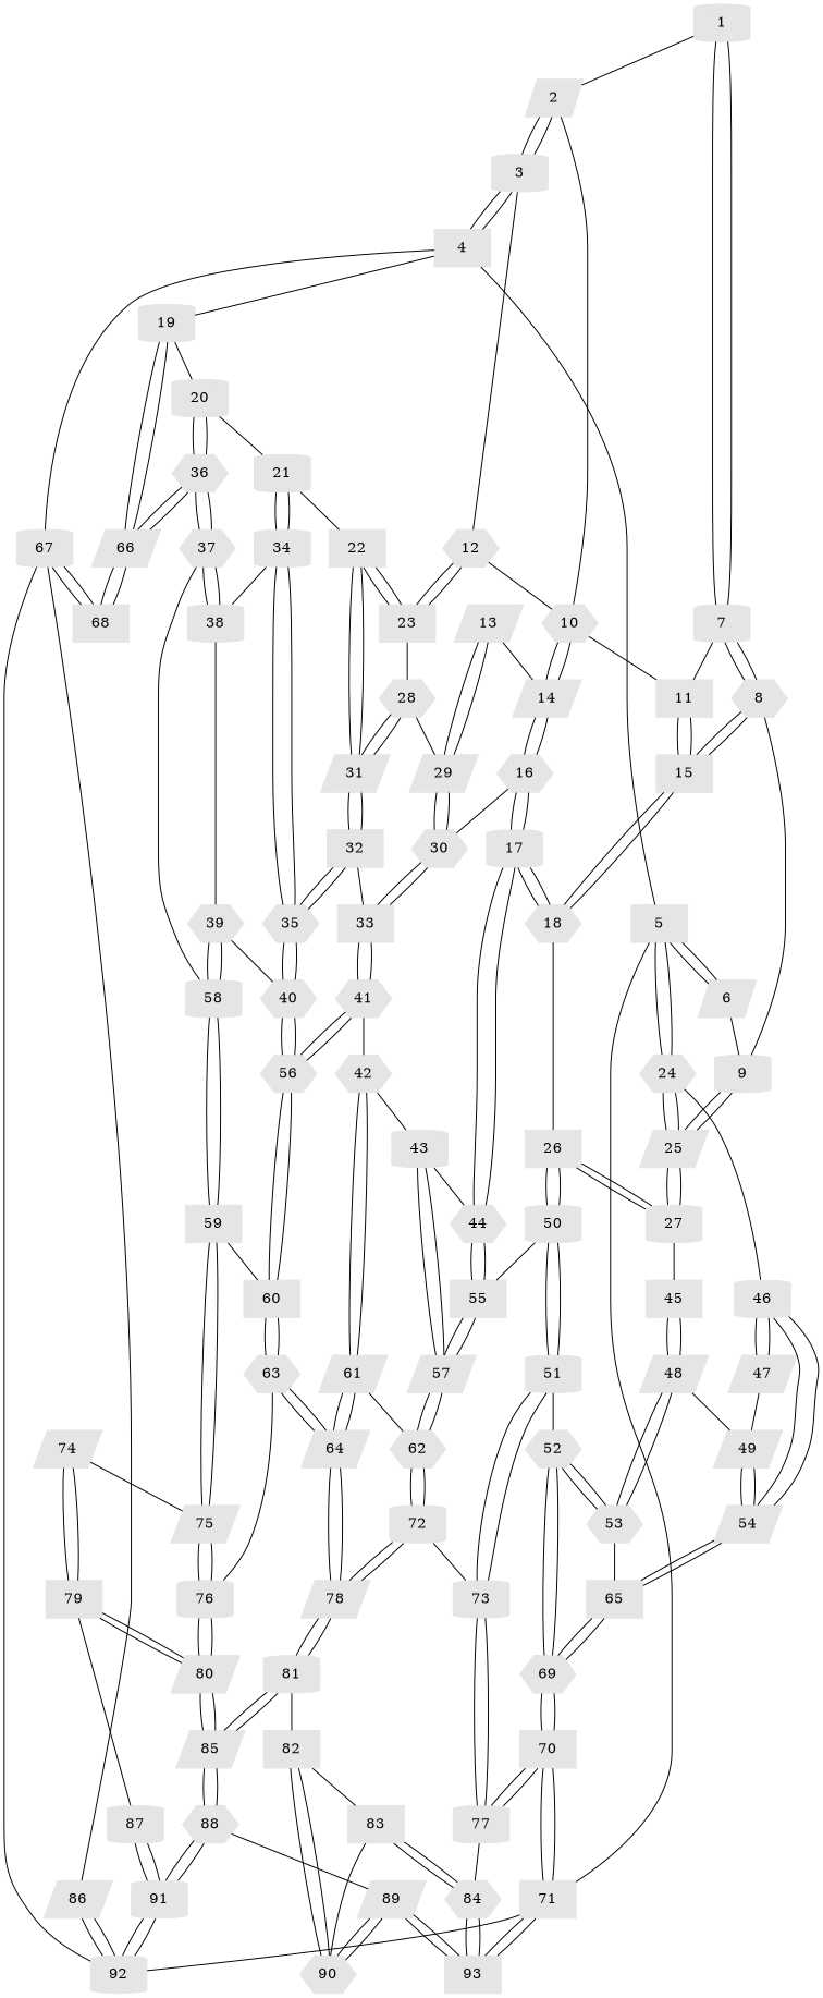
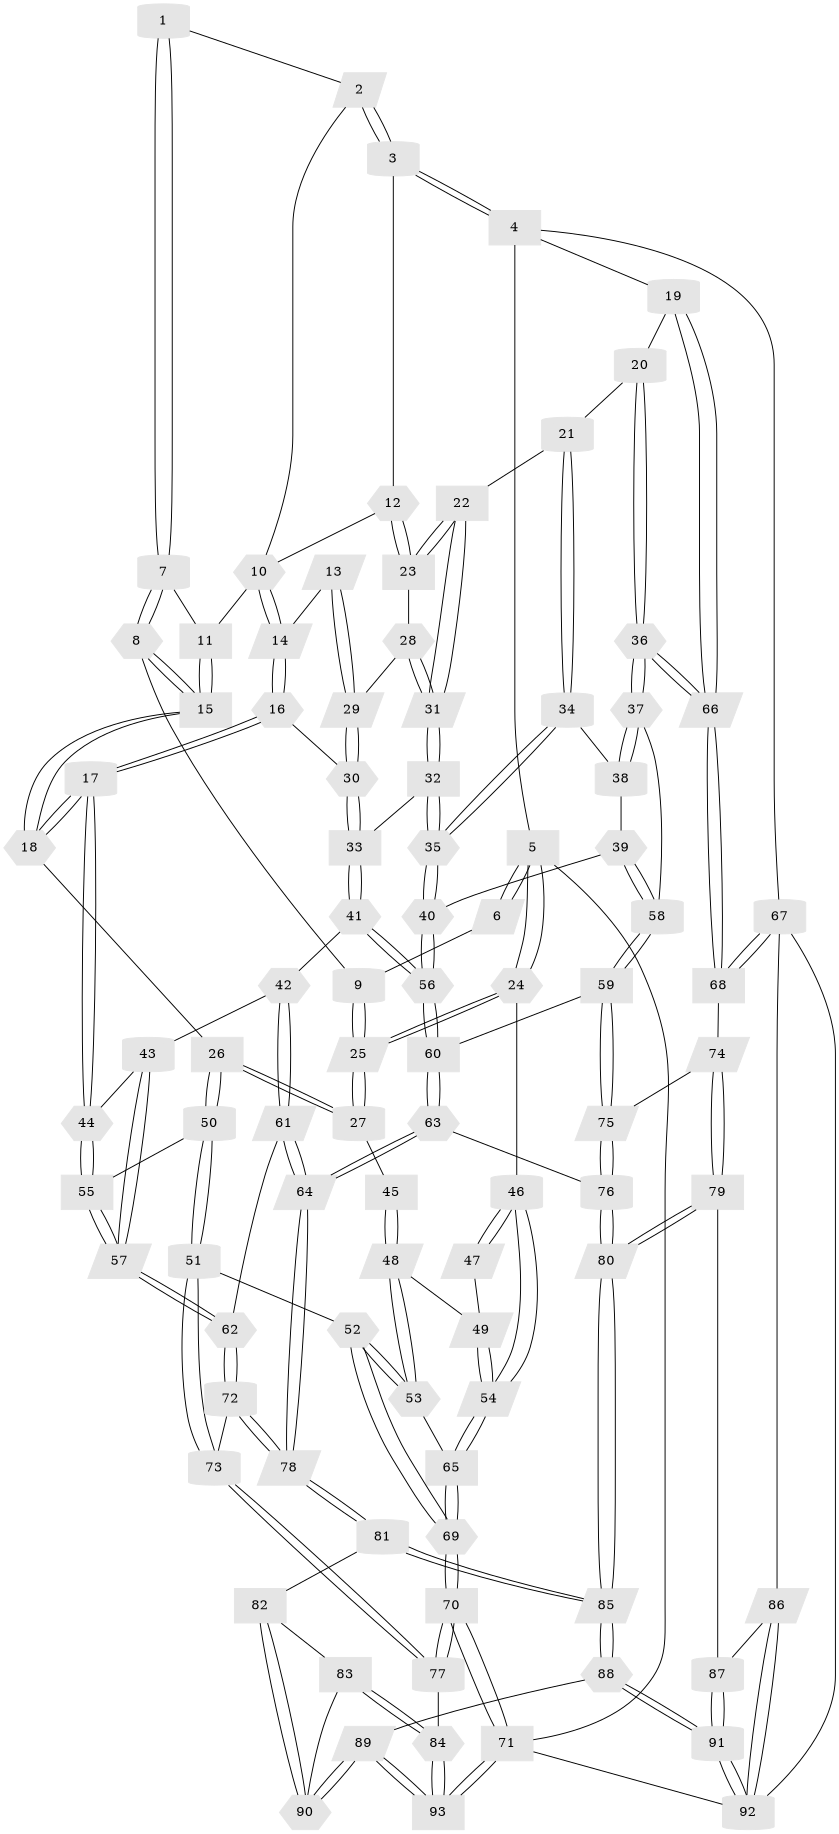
  graph {
    node [color=gray90 shape=cylinder style=filled]
    2 [shape=parallelogram]
    1
    7
    3
    10 [shape=hexagon]
    8 [shape=hexagon]
    11 [shape=box]
    4 [shape=box]
    12 [shape=hexagon]
    14 [shape=parallelogram]
    5 [shape=box]
    19
    67
    23 [shape=box]
    6 [shape=parallelogram]
    24 [shape=hexagon]
    71 [shape=box]
    20
    66 [shape=parallelogram]
    68 [shape=box]
    86 [shape=parallelogram]
    92
    9
    25 [shape=parallelogram]
    46
    93 [shape=box]
    15 [shape=box]
    18 [shape=hexagon]
    27
    16 [shape=hexagon]
    13 [shape=parallelogram]
    29 [shape=parallelogram]
    28 [shape=hexagon]
    30 [shape=hexagon]
    17
    26 [shape=box]
    44 [shape=hexagon]
    33 [shape=box]
    55 [shape=box]
    50
    21
    36 [shape=hexagon]
    22 [shape=box]
    34
    37 [shape=hexagon]
    31 [shape=parallelogram]
    35 [shape=hexagon]
    38
    32 [shape=box]
    47 [shape=parallelogram]
    54 [shape=parallelogram]
    45 [shape=box]
    51
    48 [shape=parallelogram]
    41 [shape=hexagon]
    40 [shape=hexagon]
    56 [shape=hexagon]
    42 [shape=hexagon]
    39 [shape=hexagon]
    58
    59 [shape=box]
    60 [shape=box]
    43
    61 [shape=parallelogram]
    57 [shape=parallelogram]
    62 [shape=hexagon]
    64 [shape=parallelogram]
    49 [shape=parallelogram]
    53 [shape=hexagon]
    65 [shape=box]
    52 [shape=hexagon]
    73
    69 [shape=hexagon]
    77
    70 [shape=box]
    63 [shape=hexagon]
    72
    75 [shape=parallelogram]
    76
    78 [shape=parallelogram]
    80 [shape=parallelogram]
    81
    74 [shape=parallelogram]
    87
    79 [shape=box]
    84 [shape=hexagon]
    85 [shape=parallelogram]
    82 [shape=box]
    91
    88 [shape=hexagon]
    83 [shape=box]
    90 [shape=hexagon]
    89 [shape=parallelogram]
    2 -- 3
    2 -- 3
    2 -- 10
    1 -- 2
    1 -- 7
    1 -- 7
    7 -- 8
    7 -- 8
    7 -- 11
    3 -- 4
    3 -- 4
    3 -- 12
    10 -- 11
    10 -- 14
    10 -- 14
    8 -- 9
    8 -- 15
    8 -- 15
    11 -- 15
    11 -- 15
    4 -- 5
    4 -- 19
    4 -- 67
    12 -- 10
    12 -- 23
    12 -- 23
    14 -- 16
    14 -- 16
    5 -- 6
    5 -- 6
    5 -- 24
    5 -- 24
    5 -- 71
    19 -- 20
    19 -- 66
    19 -- 66
    67 -- 68
    67 -- 68
    67 -- 86
    67 -- 92
    23 -- 28
    6 -- 9
    24 -- 25
    24 -- 25
    24 -- 46
    71 -- 92
    71 -- 93
    71 -- 93
    20 -- 21
    20 -- 36
    20 -- 36
    66 -- 68
    66 -- 68
+   68 -- 74
    86 -- 92
    86 -- 92
+   86 -- 87
    9 -- 25
    9 -- 25
    25 -- 27
    25 -- 27
    46 -- 47
    46 -- 47
    46 -- 54
    46 -- 54
    15 -- 18
    15 -- 18
    18 -- 26
    27 -- 45
    16 -- 30
    16 -- 17
    16 -- 17
    13 -- 14
    13 -- 29
    13 -- 29
    29 -- 30
    29 -- 30
    28 -- 29
    28 -- 31
    28 -- 31
    30 -- 33
    30 -- 33
    17 -- 18
    17 -- 18
    17 -- 44
    17 -- 44
    26 -- 27
    26 -- 27
    26 -- 50
    26 -- 50
    44 -- 55
    44 -- 55
    33 -- 41
    33 -- 41
    55 -- 57
    55 -- 57
    50 -- 55
    50 -- 51
    50 -- 51
    21 -- 22
    21 -- 34
    21 -- 34
    36 -- 66
    36 -- 66
    36 -- 37
    36 -- 37
    22 -- 23
    22 -- 23
    22 -- 31
    22 -- 31
    34 -- 35
    34 -- 35
    34 -- 38
    37 -- 38
    37 -- 38
    37 -- 58
    31 -- 32
    31 -- 32
    35 -- 40
    35 -- 40
    38 -- 39
    32 -- 33
    32 -- 35
    32 -- 35
    47 -- 49
    54 -- 65
    54 -- 65
    45 -- 48
    45 -- 48
    51 -- 52
    51 -- 73
    51 -- 73
    48 -- 49
    48 -- 53
    48 -- 53
    41 -- 56
    41 -- 56
    41 -- 42
    40 -- 56
    40 -- 56
    56 -- 60
    56 -- 60
    42 -- 43
    42 -- 61
    42 -- 61
    39 -- 40
    39 -- 58
    39 -- 58
    58 -- 59
    58 -- 59
    59 -- 60
    59 -- 75
    59 -- 75
    60 -- 63
    60 -- 63
    43 -- 44
    43 -- 57
    43 -- 57
    61 -- 62
    61 -- 64
    61 -- 64
    57 -- 62
    57 -- 62
    62 -- 72
    62 -- 72
    64 -- 78
    64 -- 78
    49 -- 54
    49 -- 54
    53 -- 65
    65 -- 69
    65 -- 69
    52 -- 53
    52 -- 53
    52 -- 69
    52 -- 69
    73 -- 77
    73 -- 77
    69 -- 70
    69 -- 70
    77 -- 84
    70 -- 71
    70 -- 71
    70 -- 77
    70 -- 77
    63 -- 64
    63 -- 64
    63 -- 76
    72 -- 73
    72 -- 78
    72 -- 78
    75 -- 76
    75 -- 76
    76 -- 80
    76 -- 80
    78 -- 81
    78 -- 81
    80 -- 85
    80 -- 85
    81 -- 85
    81 -- 85
    81 -- 82
    74 -- 75
    74 -- 79
    74 -- 79
    87 -- 91
    87 -- 91
    79 -- 80
    79 -- 80
    79 -- 87
    84 -- 93
    84 -- 93
    85 -- 88
    85 -- 88
    82 -- 83
    82 -- 90
    82 -- 90
    91 -- 92
    91 -- 92
    88 -- 91
    88 -- 91
    88 -- 89
    83 -- 84
    83 -- 84
    83 -- 90
    89 -- 93
    89 -- 93
    89 -- 90
    89 -- 90
  }
